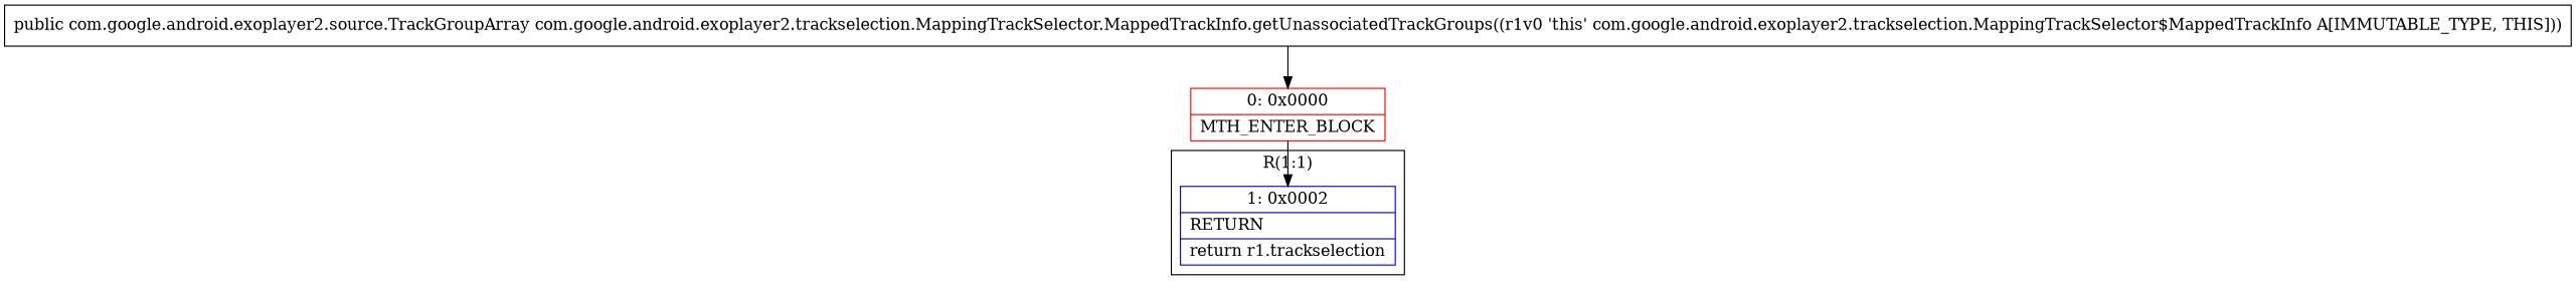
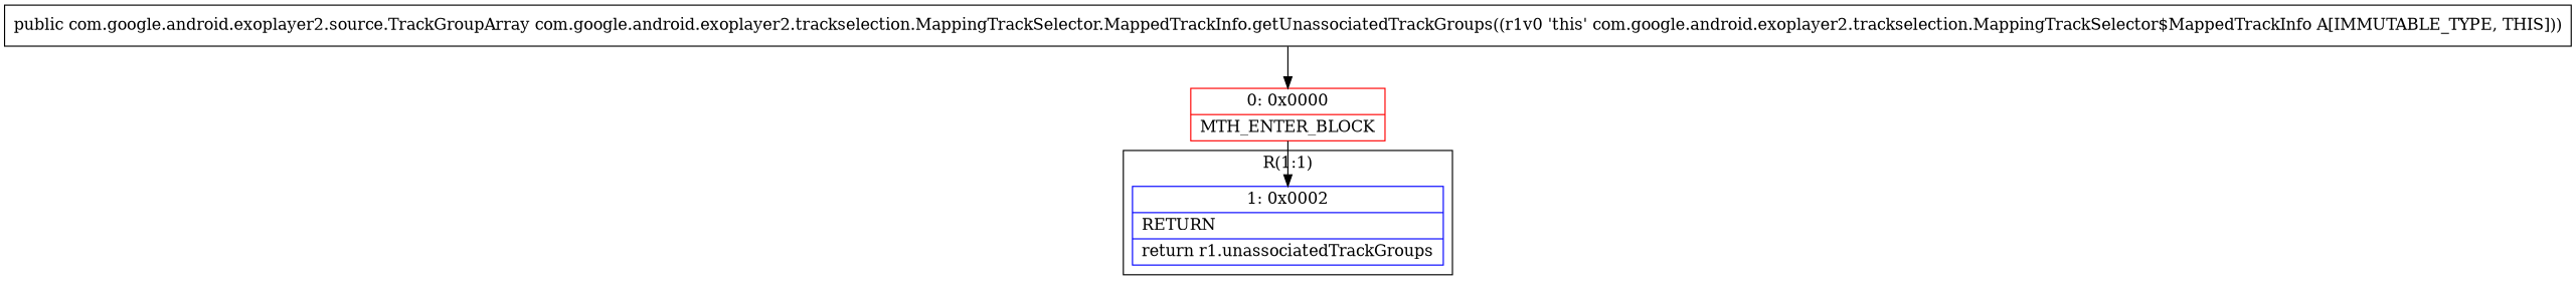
  digraph {
    node [shape=record]
-   n1 [color=blue label="{1\:\ 0x0002|RETURN\l|return r1.trackselection\l}"]
+   n1 [color=blue label="{1\:\ 0x0002|RETURN\l|return r1.unassociatedTrackGroups\l}"]
    n2 [color=red label="{0\:\ 0x0000|MTH_ENTER_BLOCK\l}"]
    n3 [label="{public com.google.android.exoplayer2.source.TrackGroupArray com.google.android.exoplayer2.trackselection.MappingTrackSelector.MappedTrackInfo.getUnassociatedTrackGroups((r1v0 'this' com.google.android.exoplayer2.trackselection.MappingTrackSelector$MappedTrackInfo A[IMMUTABLE_TYPE, THIS])) }"]
    subgraph cluster_1 {
      label="R(1:1)"
      n1
    }
    n2 -> n1
    n3 -> n2
  }
